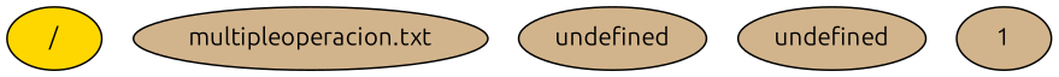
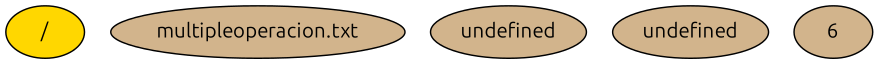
  digraph {
    fontname=Ubuntu
    node [style=filled fillcolor=tan fontname=Ubuntu]
    n1 [label="/" fillcolor=gold]
    n2 [label="multipleoperacion.txt"]
    n3 [label=undefined]
    n4 [label=undefined]
-   n5 [label=1]
+   n5 [label=6]
  }
